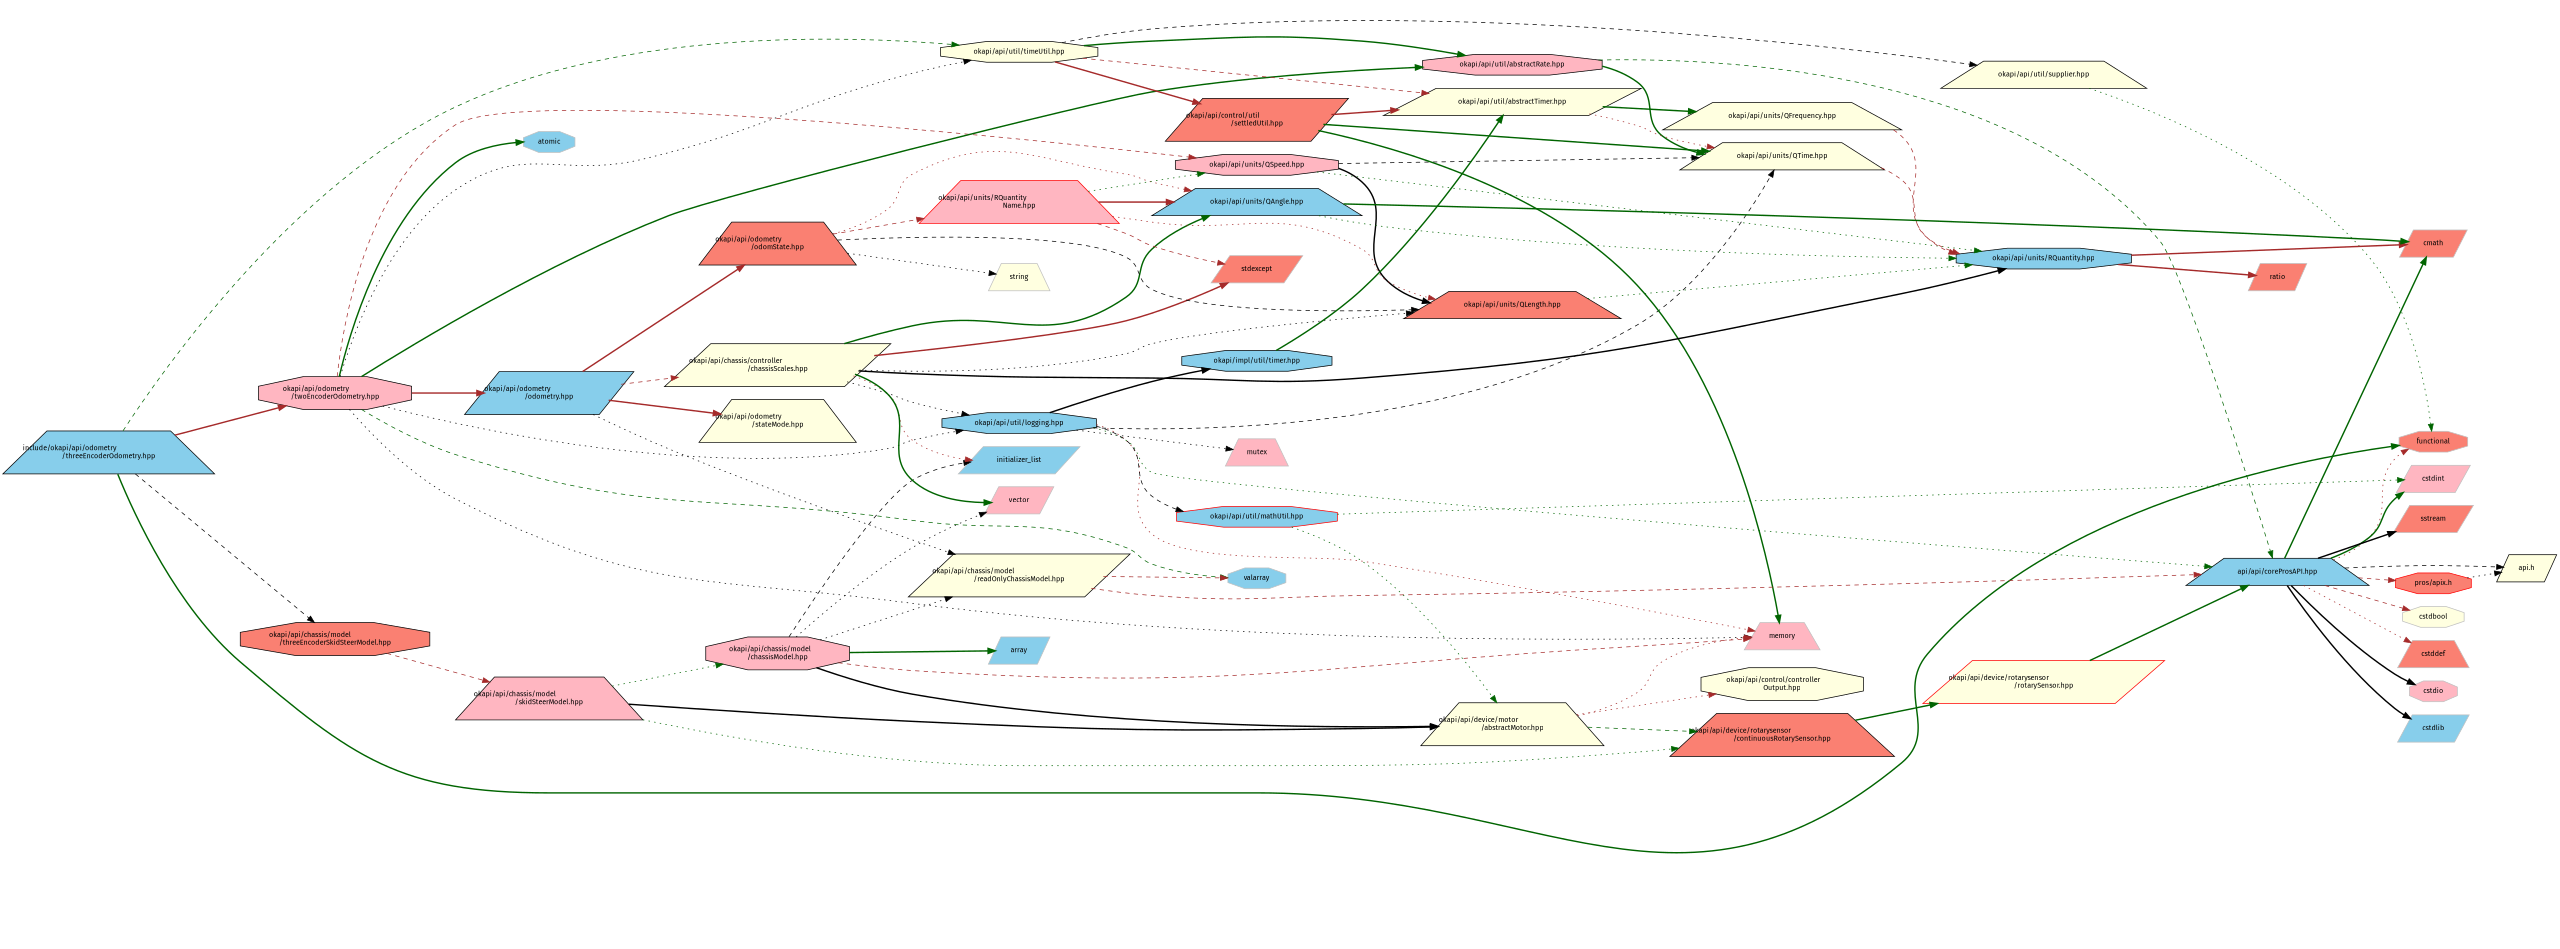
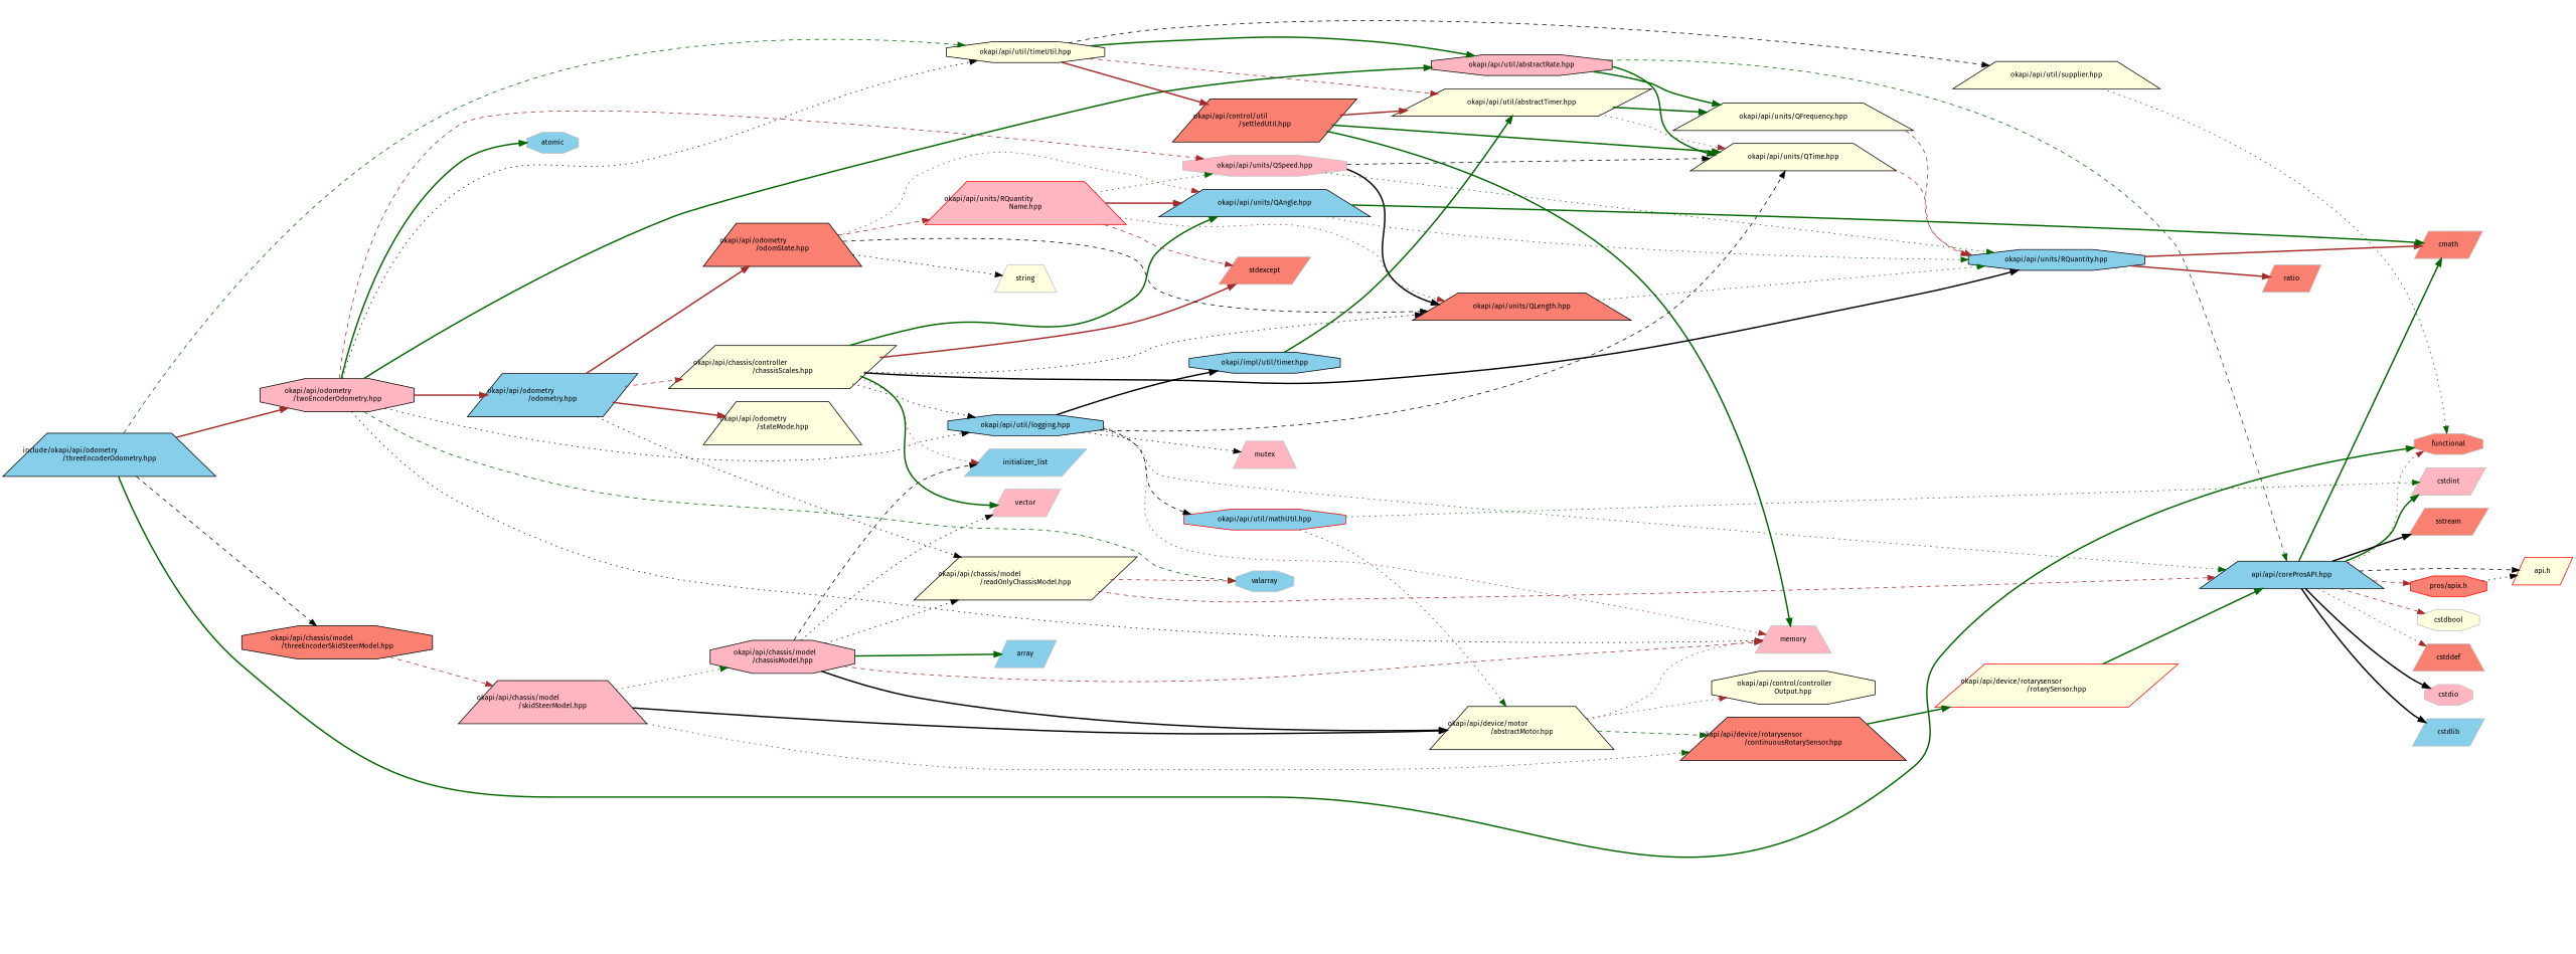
  digraph {
    fontname="Fira Sans"
    rankdir=LR
    node [color=black fillcolor=lightyellow fontname="Fira Sans" fontsize=10 shape=trapezium style=filled]
    edge [color=darkgreen fontname="Fira Sans" fontsize=10 labelfontname=Helvetica labelfontsize=10 style=bold]
    n1 [fillcolor=skyblue fontcolor=black height=0.2 label="include/okapi/api/odometry\l/threeEncoderOdometry.hpp" width=0.4]
    n2 [color=grey75 fillcolor=salmon height=0.2 label=functional shape=octagon width=0.4]
    n3 [fillcolor=salmon height=0.2 label="okapi/api/chassis/model\l/threeEncoderSkidSteerModel.hpp" shape=octagon width=0.4]
    n4 [fillcolor=lightpink height=0.2 label="okapi/api/odometry\l/twoEncoderOdometry.hpp" shape=octagon width=0.4]
    n5 [height=0.2 label="okapi/api/util/timeUtil.hpp" shape=octagon width=0.4]
    n6 [fillcolor=lightpink height=0.2 label="okapi/api/chassis/model\l/skidSteerModel.hpp" width=0.4]
    n7 [color=grey75 fillcolor=lightpink height=0.2 label=memory width=0.4]
    n8 [color=grey75 fillcolor=skyblue height=0.2 label=valarray shape=octagon width=0.4]
    n9 [color=grey75 fillcolor=skyblue height=0.2 label=atomic shape=octagon width=0.4]
    n10 [fillcolor=skyblue height=0.2 label="okapi/api/odometry\l/odometry.hpp" shape=parallelogram width=0.4]
    n11 [fillcolor=skyblue height=0.2 label="okapi/api/util/logging.hpp" shape=octagon width=0.4]
-   n12 [fillcolor=lightpink height=0.2 label="okapi/api/units/QSpeed.hpp" shape=octagon width=0.4]
+   n12 [color=grey75 fillcolor=lightpink height=0.2 label="okapi/api/units/QSpeed.hpp" shape=octagon width=0.4]
    n13 [fillcolor=lightpink height=0.2 label="okapi/api/util/abstractRate.hpp" shape=octagon width=0.4]
    n14 [height=0.2 label="okapi/api/util/abstractTimer.hpp" shape=parallelogram width=0.4]
    n15 [fillcolor=salmon height=0.2 label="okapi/api/control/util\l/settledUtil.hpp" shape=parallelogram width=0.4]
    n16 [height=0.2 label="okapi/api/util/supplier.hpp" width=0.4]
    n17 [fillcolor=lightpink height=0.2 label="okapi/api/chassis/model\l/chassisModel.hpp" shape=octagon width=0.4]
    n18 [height=0.2 label="okapi/api/device/motor\l/abstractMotor.hpp" width=0.4]
    n19 [fillcolor=salmon height=0.2 label="okapi/api/device/rotarysensor\l/continuousRotarySensor.hpp" width=0.4]
    n20 [color=grey75 fillcolor=skyblue height=0.2 label=array shape=parallelogram width=0.4]
    n21 [color=grey75 fillcolor=skyblue height=0.2 label=initializer_list shape=parallelogram width=0.4]
    n22 [color=grey75 fillcolor=lightpink height=0.2 label=vector shape=parallelogram width=0.4]
    n23 [height=0.2 label="okapi/api/chassis/model\l/readOnlyChassisModel.hpp" shape=parallelogram width=0.4]
    n24 [height=0.2 label="okapi/api/control/controller\lOutput.hpp" shape=octagon width=0.4]
    n25 [color=red height=0.2 label="okapi/api/device/rotarysensor\l/rotarySensor.hpp" shape=parallelogram width=0.4]
    n26 [fillcolor=skyblue height=0.2 label="api/api/coreProsAPI.hpp" width=0.4]
    n27 [color=grey75 fillcolor=salmon height=0.2 label=cmath shape=parallelogram width=0.4]
    n28 [color=grey75 height=0.2 label=cstdbool shape=octagon width=0.4]
    n29 [color=grey75 fillcolor=salmon height=0.2 label=cstddef width=0.4]
    n30 [color=grey75 fillcolor=lightpink height=0.2 label=cstdint shape=parallelogram width=0.4]
    n31 [color=grey75 fillcolor=lightpink height=0.2 label=cstdio shape=octagon width=0.4]
    n32 [color=grey75 fillcolor=skyblue height=0.2 label=cstdlib shape=parallelogram width=0.4]
    n33 [color=grey75 fillcolor=salmon height=0.2 label=sstream shape=parallelogram width=0.4]
-   n34 [height=0.2 label="api.h" shape=parallelogram width=0.4]
+   n34 [color=red height=0.2 label="api.h" shape=parallelogram width=0.4]
    n35 [color=red fillcolor=salmon height=0.2 label="pros/apix.h" shape=octagon width=0.4]
    n36 [height=0.2 label="okapi/api/chassis/controller\l/chassisScales.hpp" shape=parallelogram width=0.4]
    n37 [fillcolor=salmon height=0.2 label="okapi/api/odometry\l/odomState.hpp" width=0.4]
    n38 [height=0.2 label="okapi/api/odometry\l/stateMode.hpp" width=0.4]
    n39 [color=grey75 fillcolor=lightpink height=0.2 label=mutex width=0.4]
    n40 [color=red fillcolor=skyblue height=0.2 label="okapi/api/util/mathUtil.hpp" shape=octagon width=0.4]
    n41 [fillcolor=skyblue height=0.2 label="okapi/impl/util/timer.hpp" shape=octagon width=0.4]
    n42 [height=0.2 label="okapi/api/units/QTime.hpp" width=0.4]
    n43 [fillcolor=skyblue height=0.2 label="okapi/api/units/RQuantity.hpp" shape=octagon width=0.4]
    n44 [fillcolor=salmon height=0.2 label="okapi/api/units/QLength.hpp" width=0.4]
    n45 [height=0.2 label="okapi/api/units/QFrequency.hpp" width=0.4]
    n46 [color=grey75 fillcolor=salmon height=0.2 label=stdexcept shape=parallelogram width=0.4]
    n47 [fillcolor=skyblue height=0.2 label="okapi/api/units/QAngle.hpp" width=0.4]
    n48 [color=grey75 height=0.2 label=string width=0.4]
    n49 [color=red fillcolor=lightpink height=0.2 label="okapi/api/units/RQuantity\lName.hpp" width=0.4]
    n50 [color=grey75 fillcolor=salmon height=0.2 label=ratio shape=parallelogram width=0.4]
    n1 -> n2
    n1 -> n3 [color=black style=dashed]
    n1 -> n4 [color=brown]
    n1 -> n5 [style=dashed]
    n3 -> n6 [color=brown style=dashed]
    n4 -> n5 [color=black style=dotted]
    n4 -> n7 [color=black style=dotted]
    n4 -> n8 [style=dashed]
    n4 -> n9
    n4 -> n10 [color=brown]
    n4 -> n11 [color=black style=dotted]
    n4 -> n12 [color=brown style=dashed]
    n4 -> n13
    n5 -> n13
    n5 -> n14 [color=brown style=dashed]
    n5 -> n15 [color=brown]
    n5 -> n16 [color=black style=dashed]
    n6 -> n17 [style=dotted]
    n6 -> n18 [color=black]
    n6 -> n19 [style=dotted]
    n10 -> n23 [color=black style=dotted]
    n10 -> n36 [color=brown style=dashed]
    n10 -> n37 [color=brown]
    n10 -> n38 [color=brown]
    n11 -> n7 [color=brown style=dotted]
    n11 -> n26 [style=dotted]
    n11 -> n39 [color=black style=dotted]
    n11 -> n40 [color=black style=dashed]
    n11 -> n41 [color=black]
    n11 -> n42 [color=black style=dashed]
    n12 -> n42 [color=black style=dashed]
    n12 -> n43 [style=dotted]
    n12 -> n44 [color=black]
    n13 -> n26 [style=dashed]
    n13 -> n42
+   n13 -> n45
    n14 -> n42 [color=brown style=dotted]
    n14 -> n45
    n15 -> n7
    n15 -> n14 [color=brown]
    n15 -> n42
    n16 -> n2 [style=dotted]
    n17 -> n7 [color=brown style=dashed]
    n17 -> n18 [color=black]
    n17 -> n20
    n17 -> n21 [color=black style=dashed]
    n17 -> n22 [color=black style=dotted]
    n17 -> n23 [color=black style=dotted]
    n18 -> n7 [color=brown style=dotted]
    n18 -> n19 [style=dashed]
    n18 -> n24 [color=brown style=dotted]
    n19 -> n25
    n23 -> n8 [color=brown style=dashed]
    n23 -> n26 [color=brown style=dashed]
    n25 -> n26
    n26 -> n2 [color=brown style=dotted]
    n26 -> n27
    n26 -> n28 [color=brown style=dashed]
    n26 -> n29 [color=brown style=dotted]
    n26 -> n30
    n26 -> n31 [color=black]
    n26 -> n32 [color=black]
    n26 -> n33 [color=black]
    n26 -> n34 [color=black style=dashed]
    n26 -> n35 [color=brown style=dashed]
    n35 -> n34 [color=black style=dotted]
    n36 -> n11 [color=black style=dotted]
    n36 -> n21 [color=brown style=dotted]
    n36 -> n22
    n36 -> n43 [color=black]
    n36 -> n44 [color=black style=dotted]
    n36 -> n46 [color=brown]
    n36 -> n47
    n37 -> n44 [color=black style=dashed]
    n37 -> n47 [color=brown style=dotted]
    n37 -> n48 [color=black style=dotted]
    n37 -> n49 [color=brown style=dashed]
    n40 -> n18 [style=dotted]
    n40 -> n30 [style=dotted]
    n41 -> n14
    n42 -> n43 [color=brown style=dashed]
    n43 -> n27 [color=brown]
    n43 -> n50 [color=brown]
    n44 -> n43 [style=dotted]
    n45 -> n43 [color=brown style=dashed]
    n47 -> n27
    n47 -> n43 [style=dotted]
    n49 -> n12 [style=dotted]
    n49 -> n44 [color=brown style=dotted]
    n49 -> n46 [color=brown style=dashed]
    n49 -> n47 [color=brown]
  }
